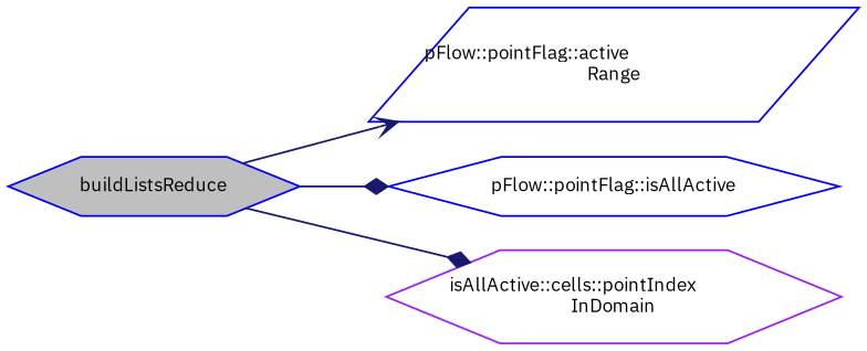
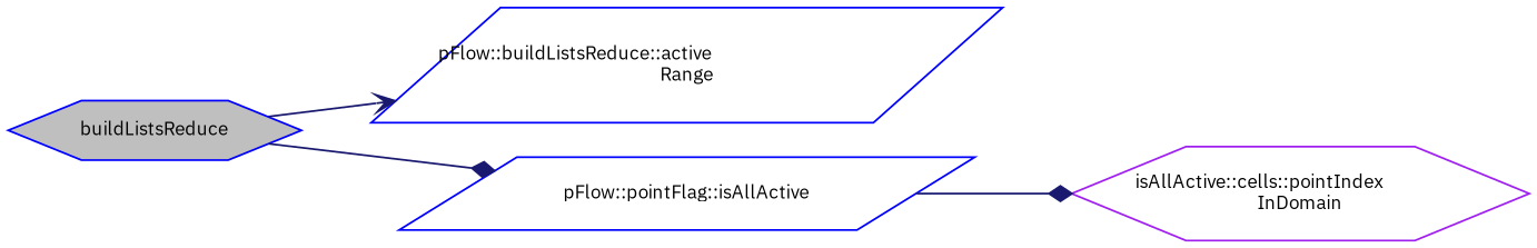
  digraph {
    fontname="IBM Plex Sans"
    rankdir=LR
    node [color=blue fillcolor=white fontname="IBM Plex Sans" fontsize=10 shape=hexagon style=filled]
    edge [arrowhead=diamond color=midnightblue fontname="IBM Plex Sans" fontsize=10 labelfontname=Helvetica labelfontsize=10 style=solid]
    n1 [fillcolor=grey75 fontcolor=black height=0.2 label=buildListsReduce width=0.4]
-   n2 [height=0.2 label="pFlow::pointFlag::active\lRange" shape=parallelogram width=0.4]
-   n3 [height=0.2 label="pFlow::pointFlag::isAllActive" width=0.4]
+   n2 [height=0.2 label="pFlow::buildListsReduce::active\lRange" shape=parallelogram width=0.4]
+   n3 [height=0.2 label="pFlow::pointFlag::isAllActive" shape=parallelogram width=0.4]
    n4 [color=purple height=0.2 label="isAllActive::cells::pointIndex\lInDomain" width=0.4]
    n1 -> n2 [arrowhead=vee]
    n1 -> n3
-   n1 -> n4
+   n3 -> n4
  }
